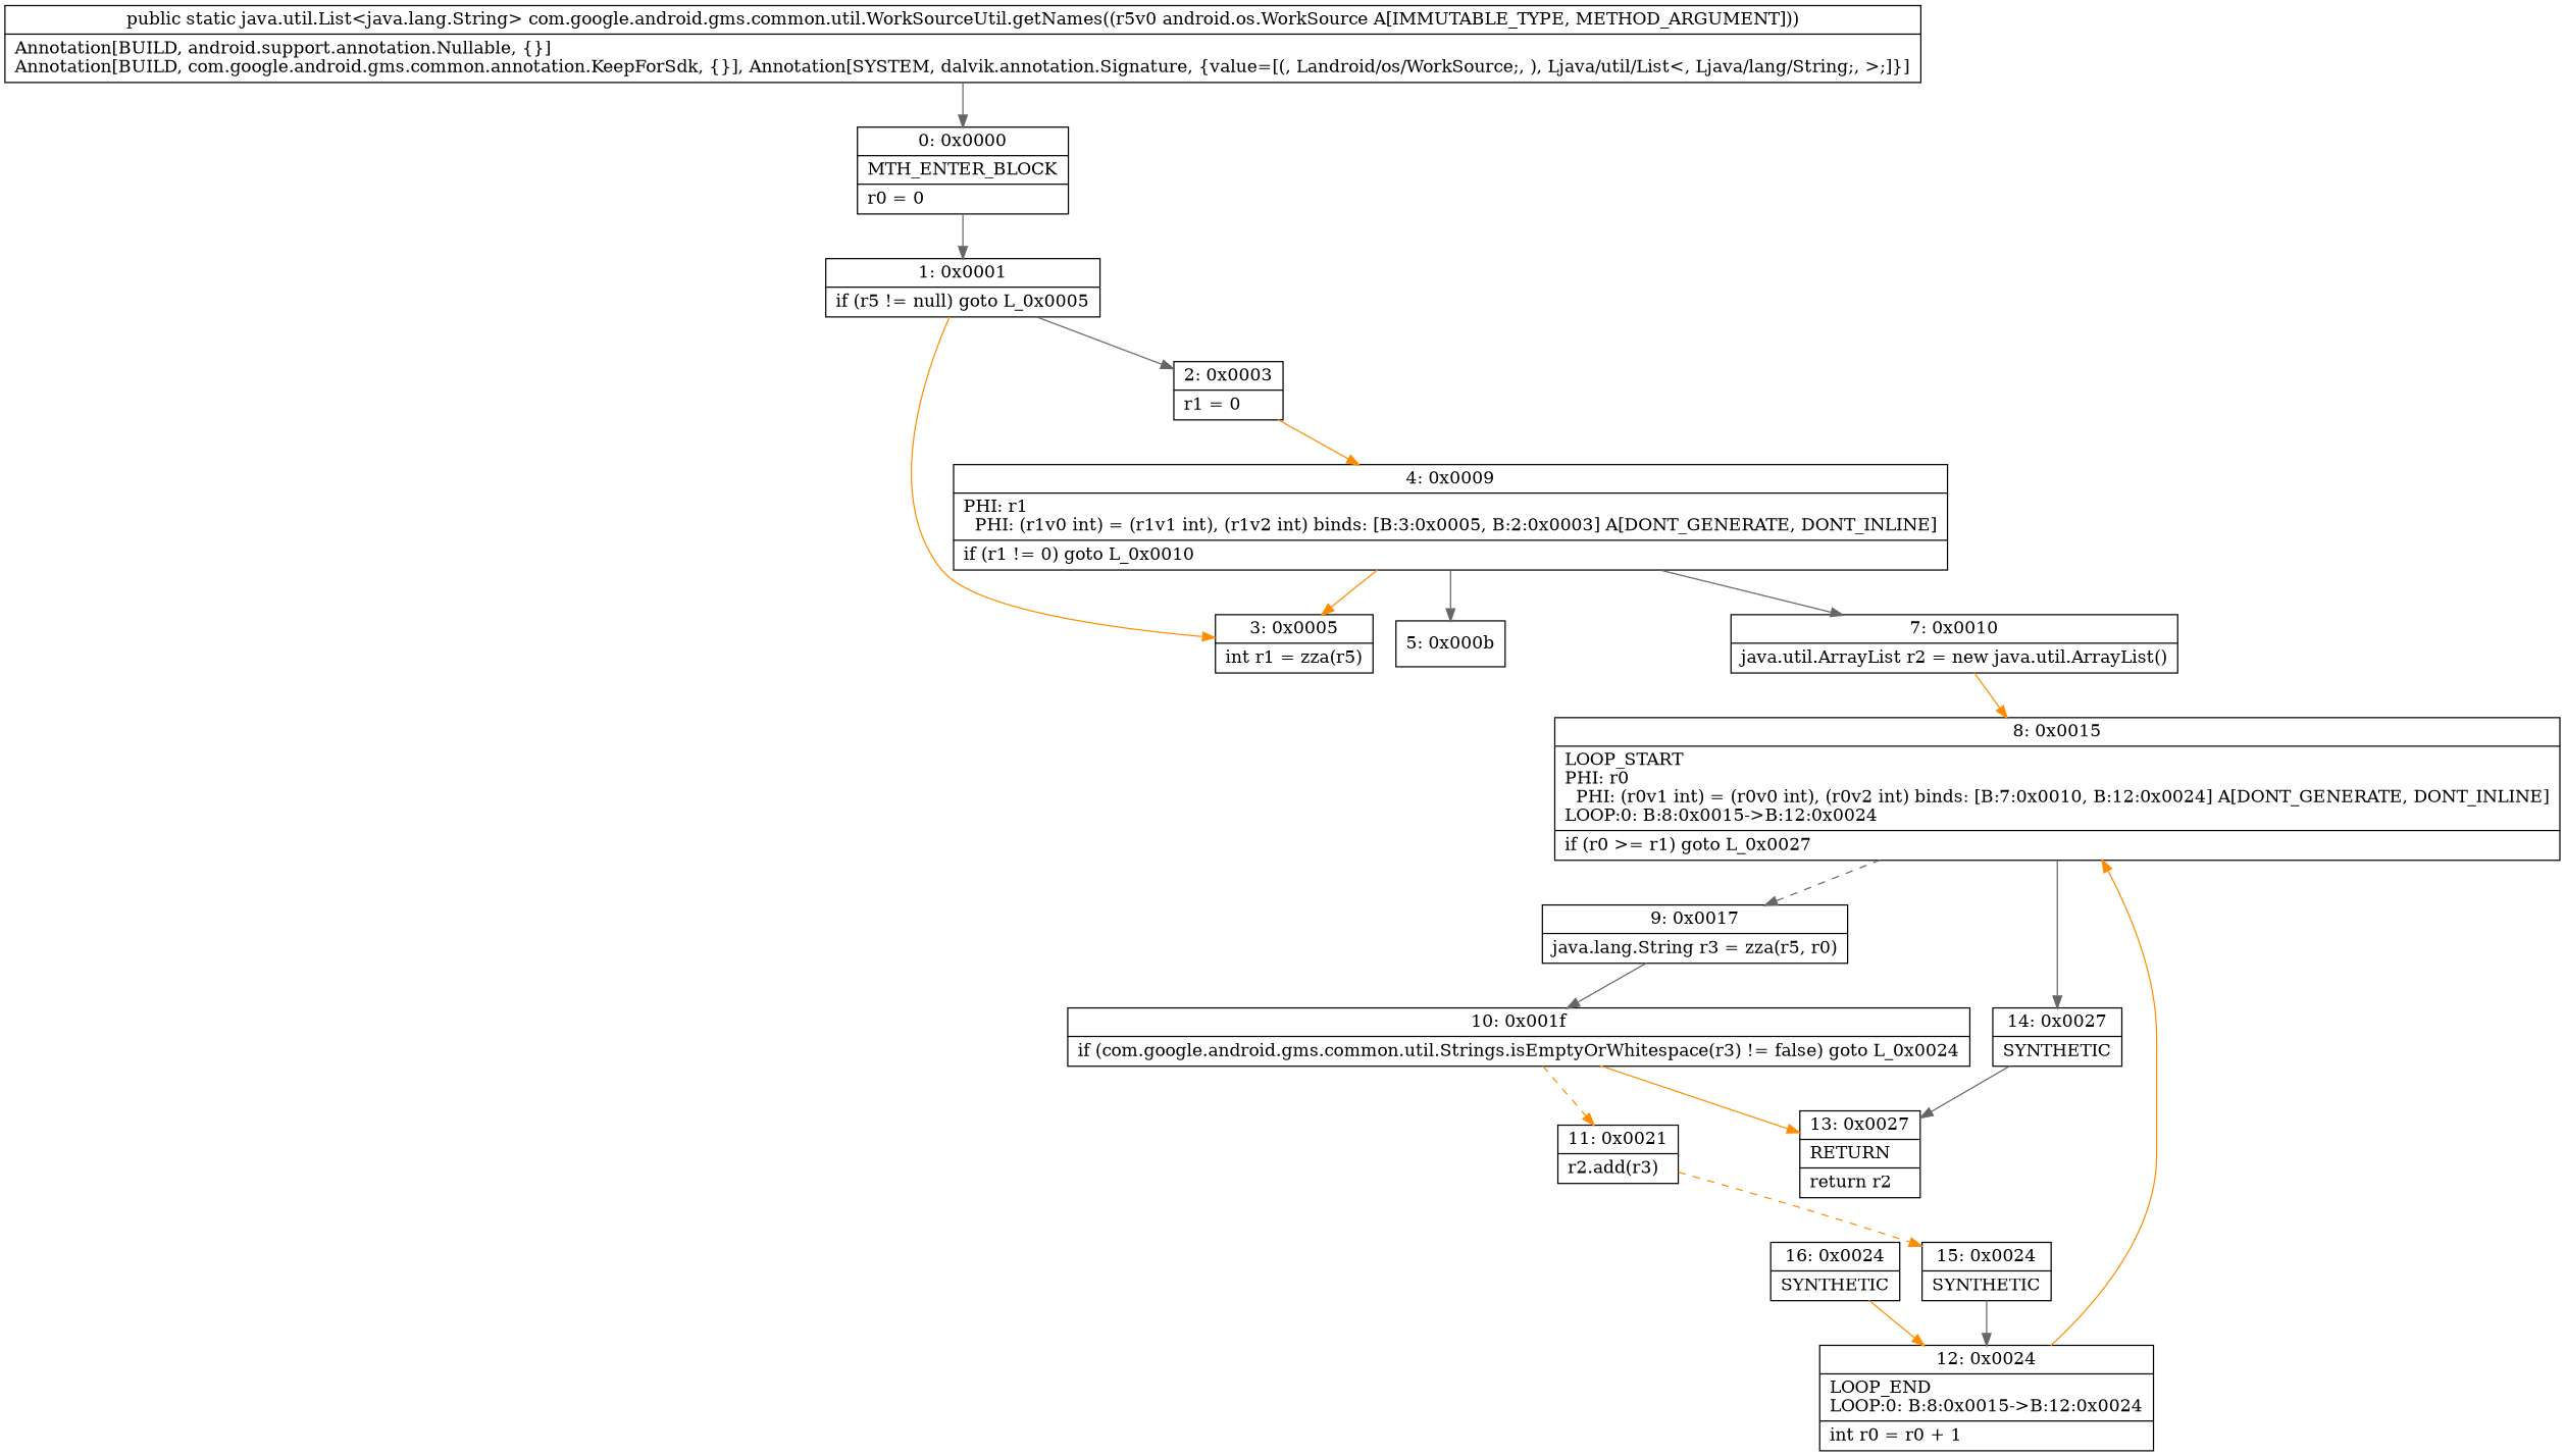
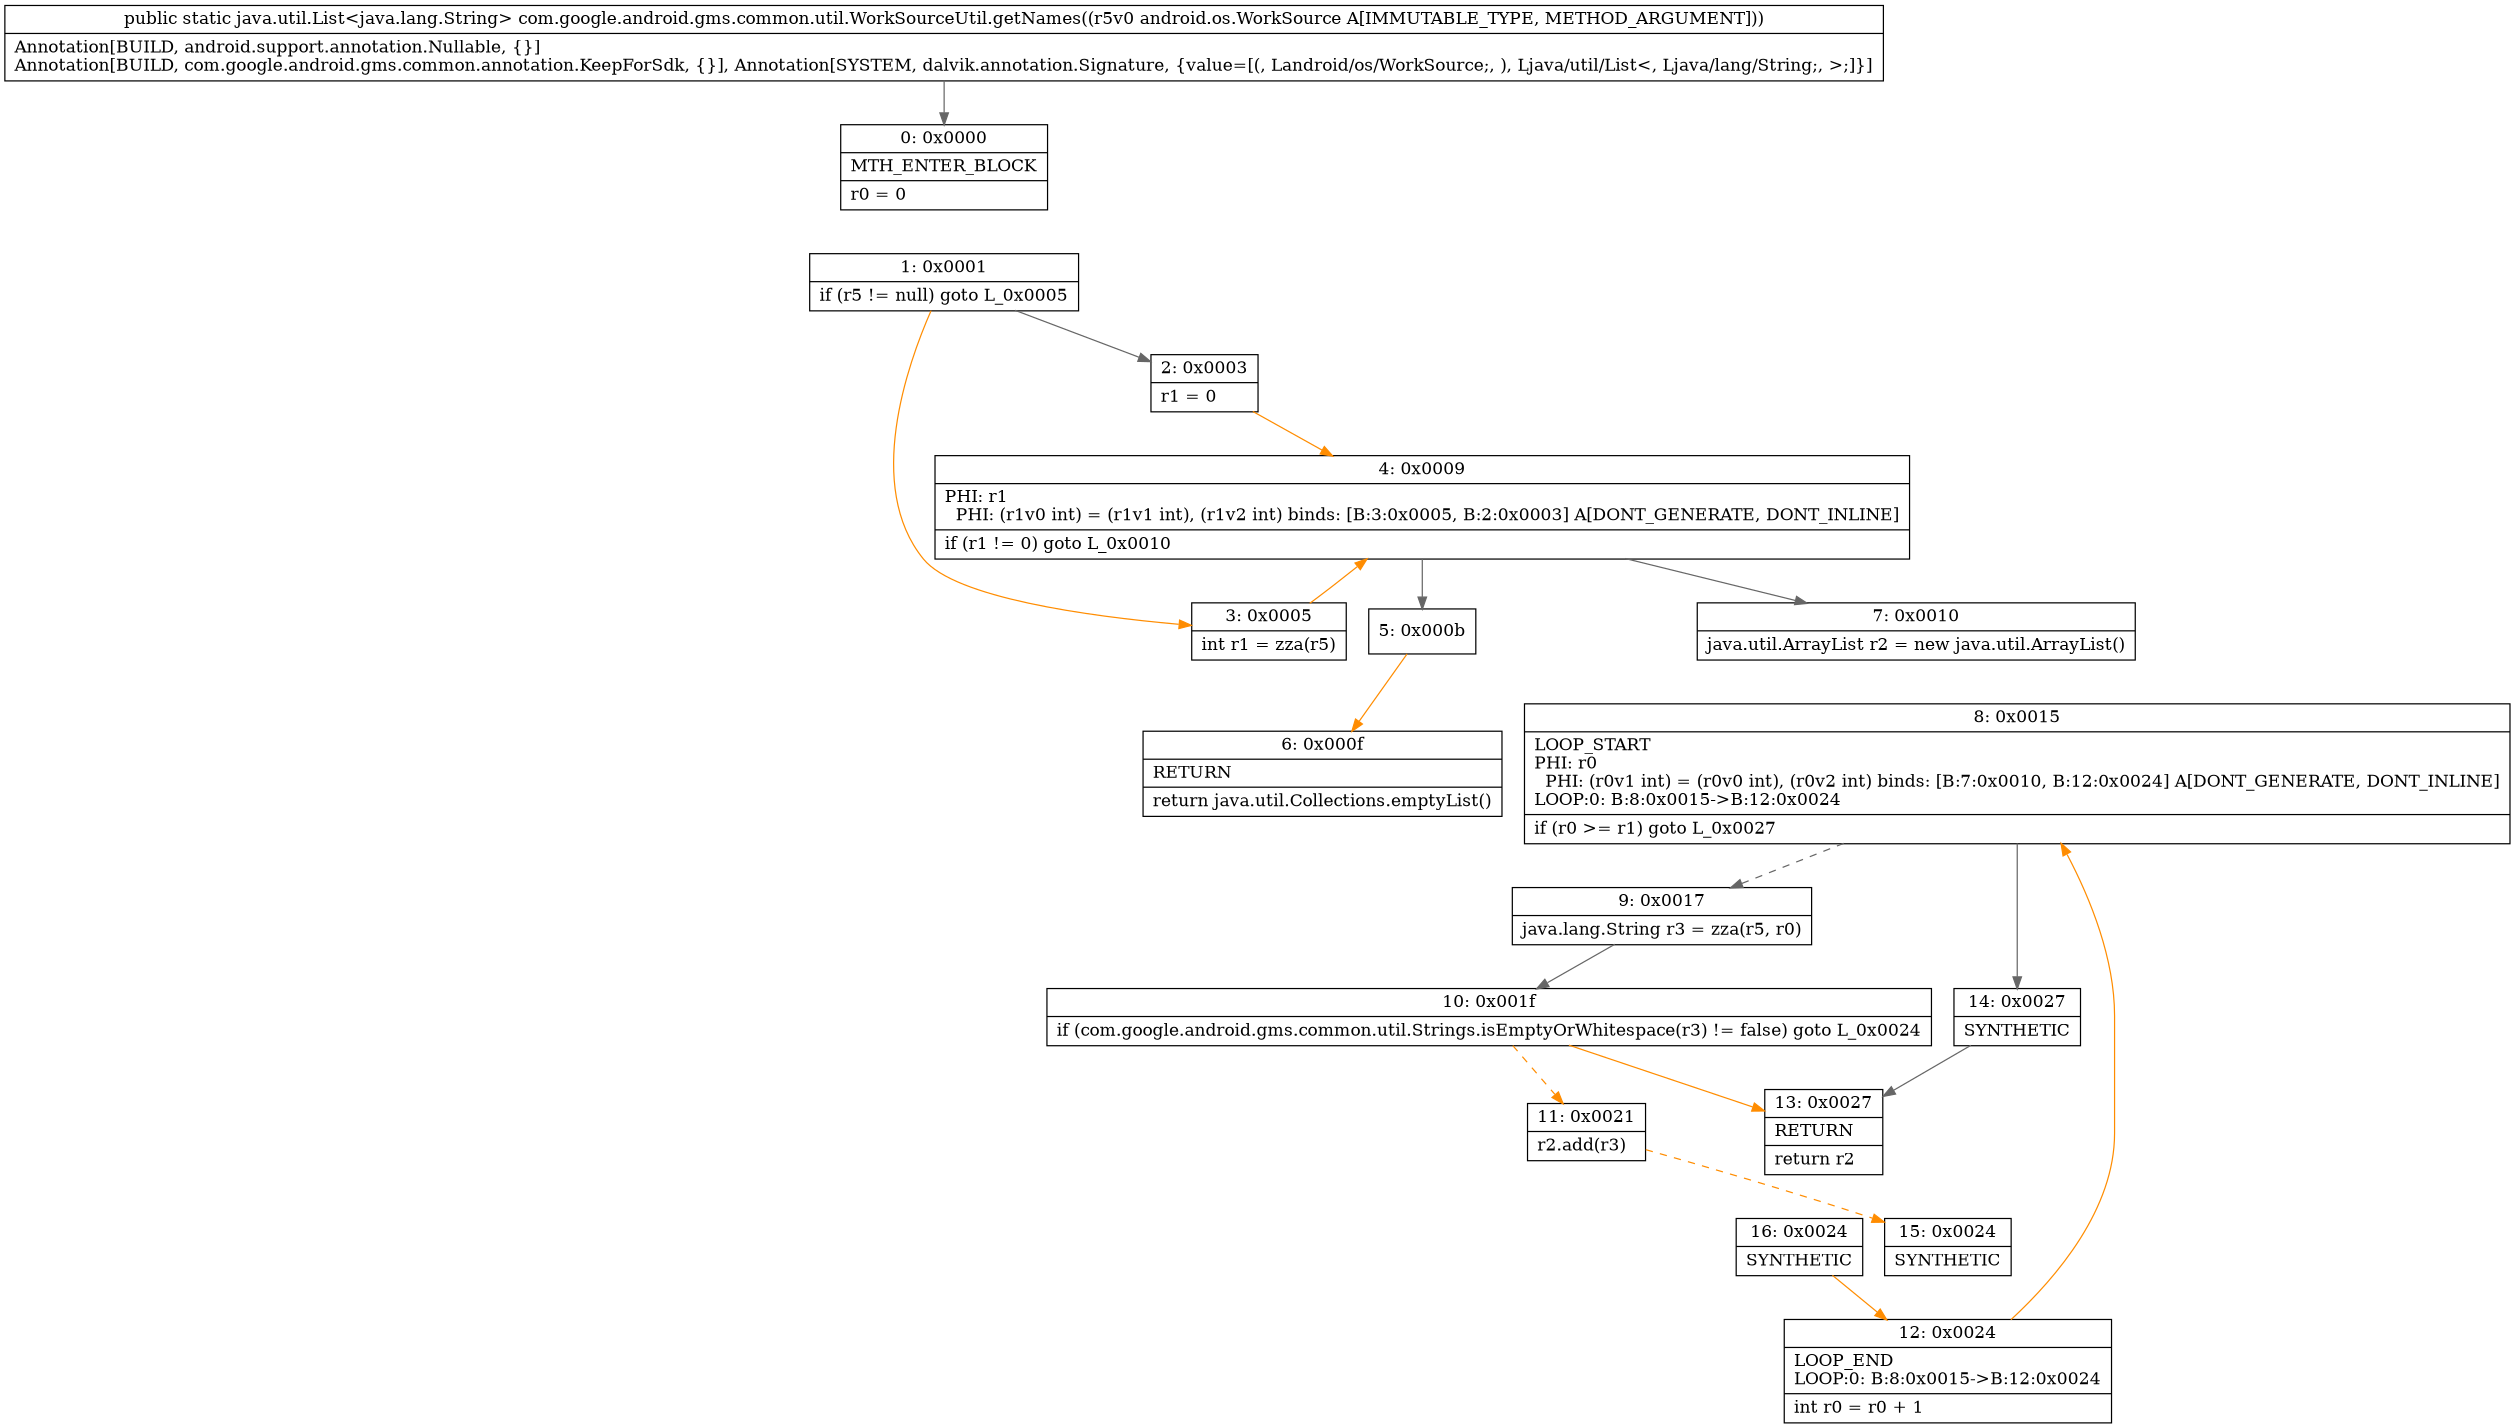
  digraph {
    node [shape=record]
    edge [color=gray40]
    n1 [label="{0\:\ 0x0000|MTH_ENTER_BLOCK\l|r0 = 0\l}"]
    n2 [label="{1\:\ 0x0001|if (r5 != null) goto L_0x0005\l}"]
    n3 [label="{2\:\ 0x0003|r1 = 0\l}"]
    n4 [label="{3\:\ 0x0005|int r1 = zza(r5)\l}"]
    n5 [label="{4\:\ 0x0009|PHI: r1 \l  PHI: (r1v0 int) = (r1v1 int), (r1v2 int) binds: [B:3:0x0005, B:2:0x0003] A[DONT_GENERATE, DONT_INLINE]\l|if (r1 != 0) goto L_0x0010\l}"]
    n6 [label="{5\:\ 0x000b}"]
    n7 [label="{7\:\ 0x0010|java.util.ArrayList r2 = new java.util.ArrayList()\l}"]
+   n8 [label="{6\:\ 0x000f|RETURN\l|return java.util.Collections.emptyList()\l}"]
    n9 [label="{8\:\ 0x0015|LOOP_START\lPHI: r0 \l  PHI: (r0v1 int) = (r0v0 int), (r0v2 int) binds: [B:7:0x0010, B:12:0x0024] A[DONT_GENERATE, DONT_INLINE]\lLOOP:0: B:8:0x0015\-\>B:12:0x0024\l|if (r0 \>= r1) goto L_0x0027\l}"]
    n10 [label="{9\:\ 0x0017|java.lang.String r3 = zza(r5, r0)\l}"]
    n11 [label="{14\:\ 0x0027|SYNTHETIC\l}"]
    n12 [label="{10\:\ 0x001f|if (com.google.android.gms.common.util.Strings.isEmptyOrWhitespace(r3) != false) goto L_0x0024\l}"]
    n13 [label="{13\:\ 0x0027|RETURN\l|return r2\l}"]
    n14 [label="{11\:\ 0x0021|r2.add(r3)\l}"]
    n15 [label="{15\:\ 0x0024|SYNTHETIC\l}"]
    n16 [label="{16\:\ 0x0024|SYNTHETIC\l}"]
    n17 [label="{12\:\ 0x0024|LOOP_END\lLOOP:0: B:8:0x0015\-\>B:12:0x0024\l|int r0 = r0 + 1\l}"]
    n18 [label="{public static java.util.List\<java.lang.String\> com.google.android.gms.common.util.WorkSourceUtil.getNames((r5v0 android.os.WorkSource A[IMMUTABLE_TYPE, METHOD_ARGUMENT]))  | Annotation[BUILD, android.support.annotation.Nullable, \{\}]\lAnnotation[BUILD, com.google.android.gms.common.annotation.KeepForSdk, \{\}], Annotation[SYSTEM, dalvik.annotation.Signature, \{value=[(, Landroid\/os\/WorkSource;, ), Ljava\/util\/List\<, Ljava\/lang\/String;, \>;]\}]\l}"]
-   n1 -> n2
    n2 -> n3 [style=solid]
    n2 -> n4 [color=darkorange]
    n3 -> n5 [color=darkorange]
-   n5 -> n4 [color=darkorange]
+   n4 -> n5 [color=darkorange]
    n5 -> n6 [style=solid]
    n5 -> n7
-   n7 -> n9 [color=darkorange]
+   n6 -> n8 [color=darkorange]
    n9 -> n10 [style=dashed]
    n9 -> n11
    n10 -> n12
    n11 -> n13
    n12 -> n13 [color=darkorange]
    n12 -> n14 [color=darkorange style=dashed]
    n14 -> n15 [color=darkorange style=dashed]
-   n15 -> n17
    n16 -> n17 [color=darkorange]
    n17 -> n9 [color=darkorange]
    n18 -> n1
  }
